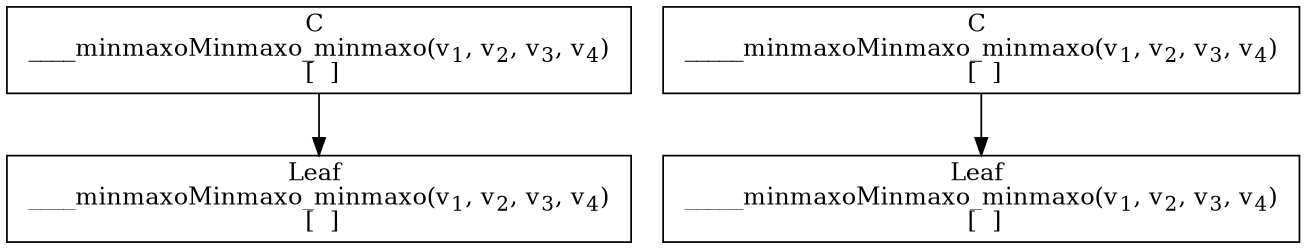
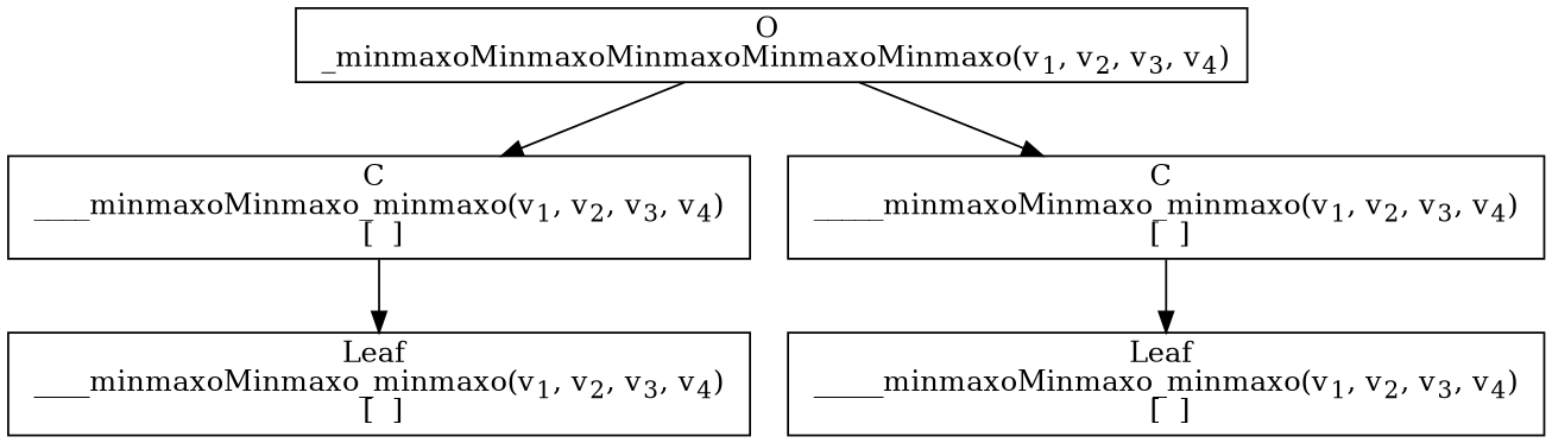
  digraph {
    rankdir=TB
    node [fillcolor=white shape=box style=filled]
+   n1 [label=<O <BR/> _minmaxoMinmaxoMinmaxoMinmaxoMinmaxo(v<SUB>1</SUB>, v<SUB>2</SUB>, v<SUB>3</SUB>, v<SUB>4</SUB>)>]
    n2 [label=<C <BR/> ____minmaxoMinmaxo_minmaxo(v<SUB>1</SUB>, v<SUB>2</SUB>, v<SUB>3</SUB>, v<SUB>4</SUB>) <BR/>  [  ] >]
    n3 [label=<C <BR/> _____minmaxoMinmaxo_minmaxo(v<SUB>1</SUB>, v<SUB>2</SUB>, v<SUB>3</SUB>, v<SUB>4</SUB>) <BR/>  [  ] >]
    n4 [label=<Leaf <BR/> ____minmaxoMinmaxo_minmaxo(v<SUB>1</SUB>, v<SUB>2</SUB>, v<SUB>3</SUB>, v<SUB>4</SUB>) <BR/>  [  ] >]
    n5 [label=<Leaf <BR/> _____minmaxoMinmaxo_minmaxo(v<SUB>1</SUB>, v<SUB>2</SUB>, v<SUB>3</SUB>, v<SUB>4</SUB>) <BR/>  [  ] >]
+   n1 -> n2
+   n1 -> n3
    n2 -> n4
    n3 -> n5
  }
